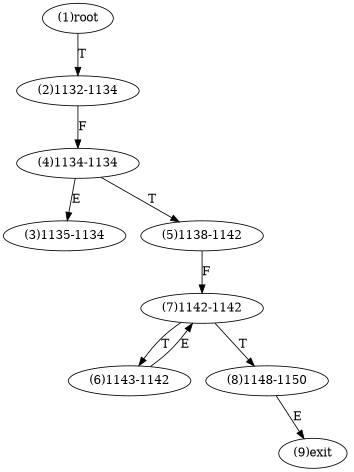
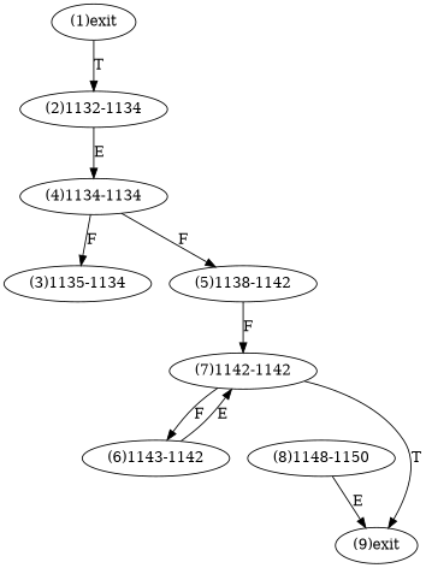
  digraph {
    fontname="DejaVu Serif"
    node [fontname="DejaVu Serif"]
    edge [fontname="DejaVu Serif"]
-   n1 [label="(1)root"]
+   n1 [label="(1)exit"]
    n2 [label="(2)1132-1134"]
    n3 [label="(4)1134-1134"]
    n4 [label="(3)1135-1134"]
    n5 [label="(5)1138-1142"]
    n6 [label="(7)1142-1142"]
    n7 [label="(6)1143-1142"]
    n8 [label="(8)1148-1150"]
    n9 [label="(9)exit"]
    n1 -> n2 [label=T]
-   n2 -> n3 [label=F]
-   n3 -> n4 [label=E]
-   n3 -> n5 [label=T]
+   n2 -> n3 [label=E]
+   n3 -> n4 [label=F]
+   n3 -> n5 [label=F]
    n5 -> n6 [label=F]
-   n6 -> n7 [label=T]
-   n6 -> n8 [label=T]
+   n6 -> n7 [label=F]
+   n6 -> n9 [label=T]
    n7 -> n6 [label=E]
    n8 -> n9 [label=E]
  }
